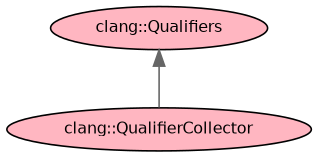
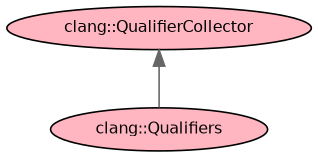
  digraph {
    node [color=black fillcolor=lightpink fontname=Helvetica fontsize=10 shape=ellipse style=filled]
    n1 [fontcolor=black height=0.2 label="clang::QualifierCollector" width=0.4]
    n2 [height=0.2 label="clang::Qualifiers" width=0.4]
-   n2 -> n1 [color=gray40 dir=back fontname=Helvetica fontsize=10 labelfontname=Helvetica labelfontsize=10 style=solid]
+   n1 -> n2 [color=gray40 dir=back fontname=Helvetica fontsize=10 labelfontname=Helvetica labelfontsize=10 style=solid]
  }
